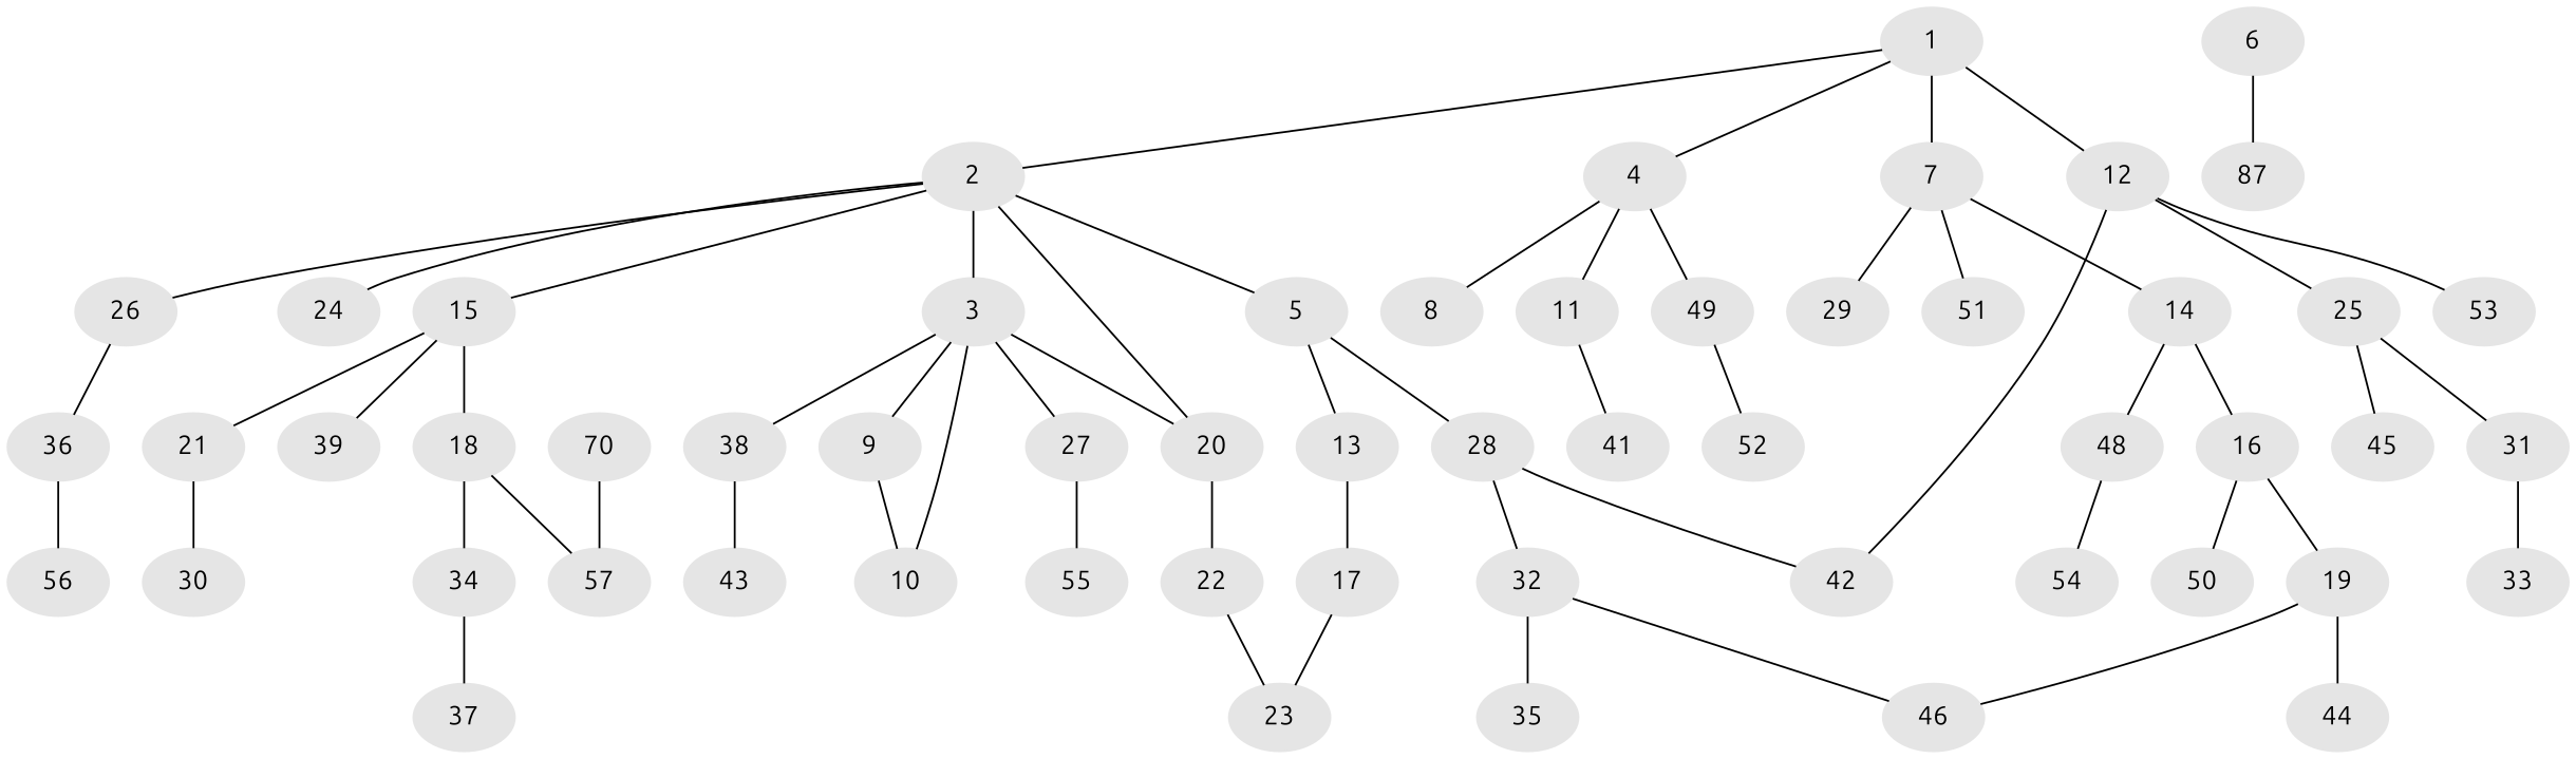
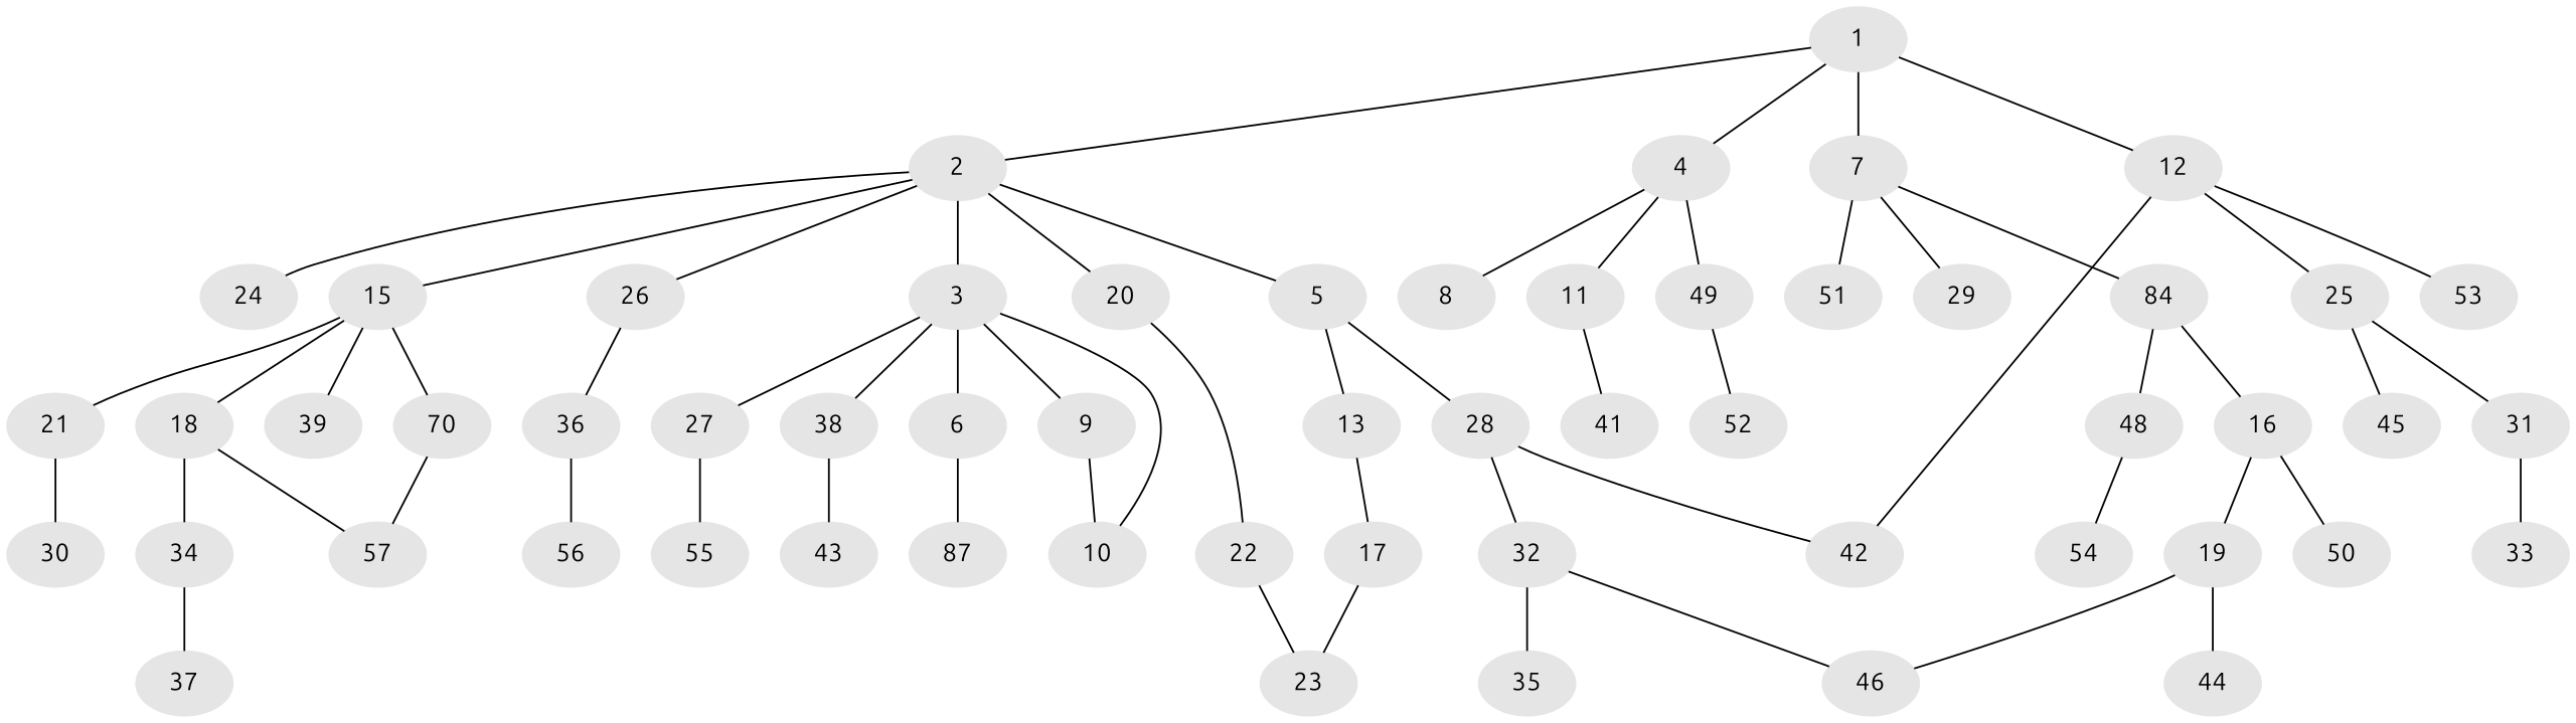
  graph {
    fontname=Ubuntu
    node [color=gray90 fontname=Ubuntu style=filled]
    edge [fontname=Ubuntu weight=1.0]
    1
    2
    4
    7
    12
    3
    5
    15
    20
    24
    26
    8
    11
    49
-   14
+   14 [label=84]
    29
    51
    25
    42
    53
    6
    9
    10
    27
    38
    13
    28
    18
    21
    39
    n31 [label=70]
    22
    36
    n34 [label=87]
    55
    43
    41
    52
    17
    32
    16
    48
    31
    45
    23
    19
    50
    54
    34
    57
    30
    44
    46
    37
    33
    56
    35
    1 -- 2
    1 -- 4
    1 -- 7 [weight=2.0]
    1 -- 12
    2 -- 3
    2 -- 5
    2 -- 15
    2 -- 20
    2 -- 24
    2 -- 26
    4 -- 8
    4 -- 11
    4 -- 49
    7 -- 14
    7 -- 29
    7 -- 51
    12 -- 25
    12 -- 42
    12 -- 53
-   3 -- 20
+   3 -- 6
    3 -- 9
    3 -- 10
    3 -- 27
    3 -- 38
    5 -- 13
    5 -- 28
    15 -- 18
    15 -- 21
    15 -- 39
+   15 -- n31
    20 -- 22
    26 -- 36
    11 -- 41
    49 -- 52
    14 -- 16
    14 -- 48
    25 -- 31
    25 -- 45
    6 -- n34
    9 -- 10
    27 -- 55
    38 -- 43
    13 -- 17
    28 -- 42
    28 -- 32
    18 -- 34
    18 -- 57
    21 -- 30
    n31 -- 57
    22 -- 23
    36 -- 56
    17 -- 23
    32 -- 46
    32 -- 35
    16 -- 19
    16 -- 50
    48 -- 54
    31 -- 33
    19 -- 44
    19 -- 46
    34 -- 37
  }
